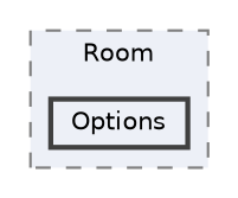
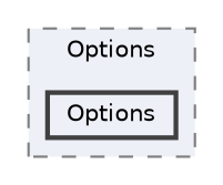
  digraph {
    compound=true
    n1 [color=grey25 fillcolor="#edf0f7" fontname=Helvetica fontsize=10 height=0.2 label=Options shape=box style="filled,bold" width=0.4]
    subgraph cluster_1 {
      bgcolor="#edf0f7"
      fontname=Helvetica
      fontsize=10
-     label=Room
+     label=Options
      pencolor=grey50
      style="filled,dashed"
      n1
    }
  }
